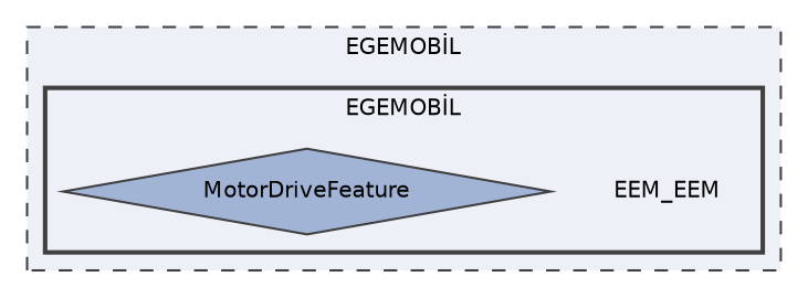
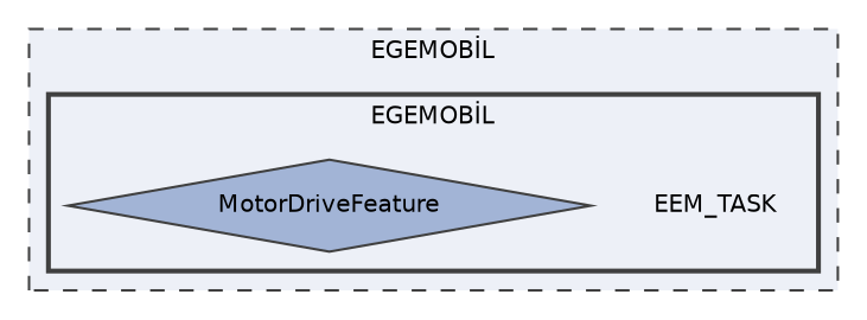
  digraph {
    compound=true
    node [fontname=Helvetica fontsize=10]
-   n1 [height=0.2 label=EEM_EEM shape=plaintext width=0.4]
+   n1 [height=0.2 label=EEM_TASK shape=plaintext width=0.4]
    n2 [color=grey25 fillcolor="#a2b4d6" height=0.2 label=MotorDriveFeature shape=diamond style=filled width=0.4]
    subgraph cluster_1 {
      bgcolor="#edf0f7"
      fontname=Helvetica
      fontsize=10
      label="EGEMOBİL"
      pencolor=grey25
      style="filled,dashed"
      subgraph cluster_2 {
        bgcolor="#edf0f7"
        fontname=Helvetica
        fontsize=10
        pencolor=grey25
        style="filled,bold"
        n1
        n2
      }
    }
  }
